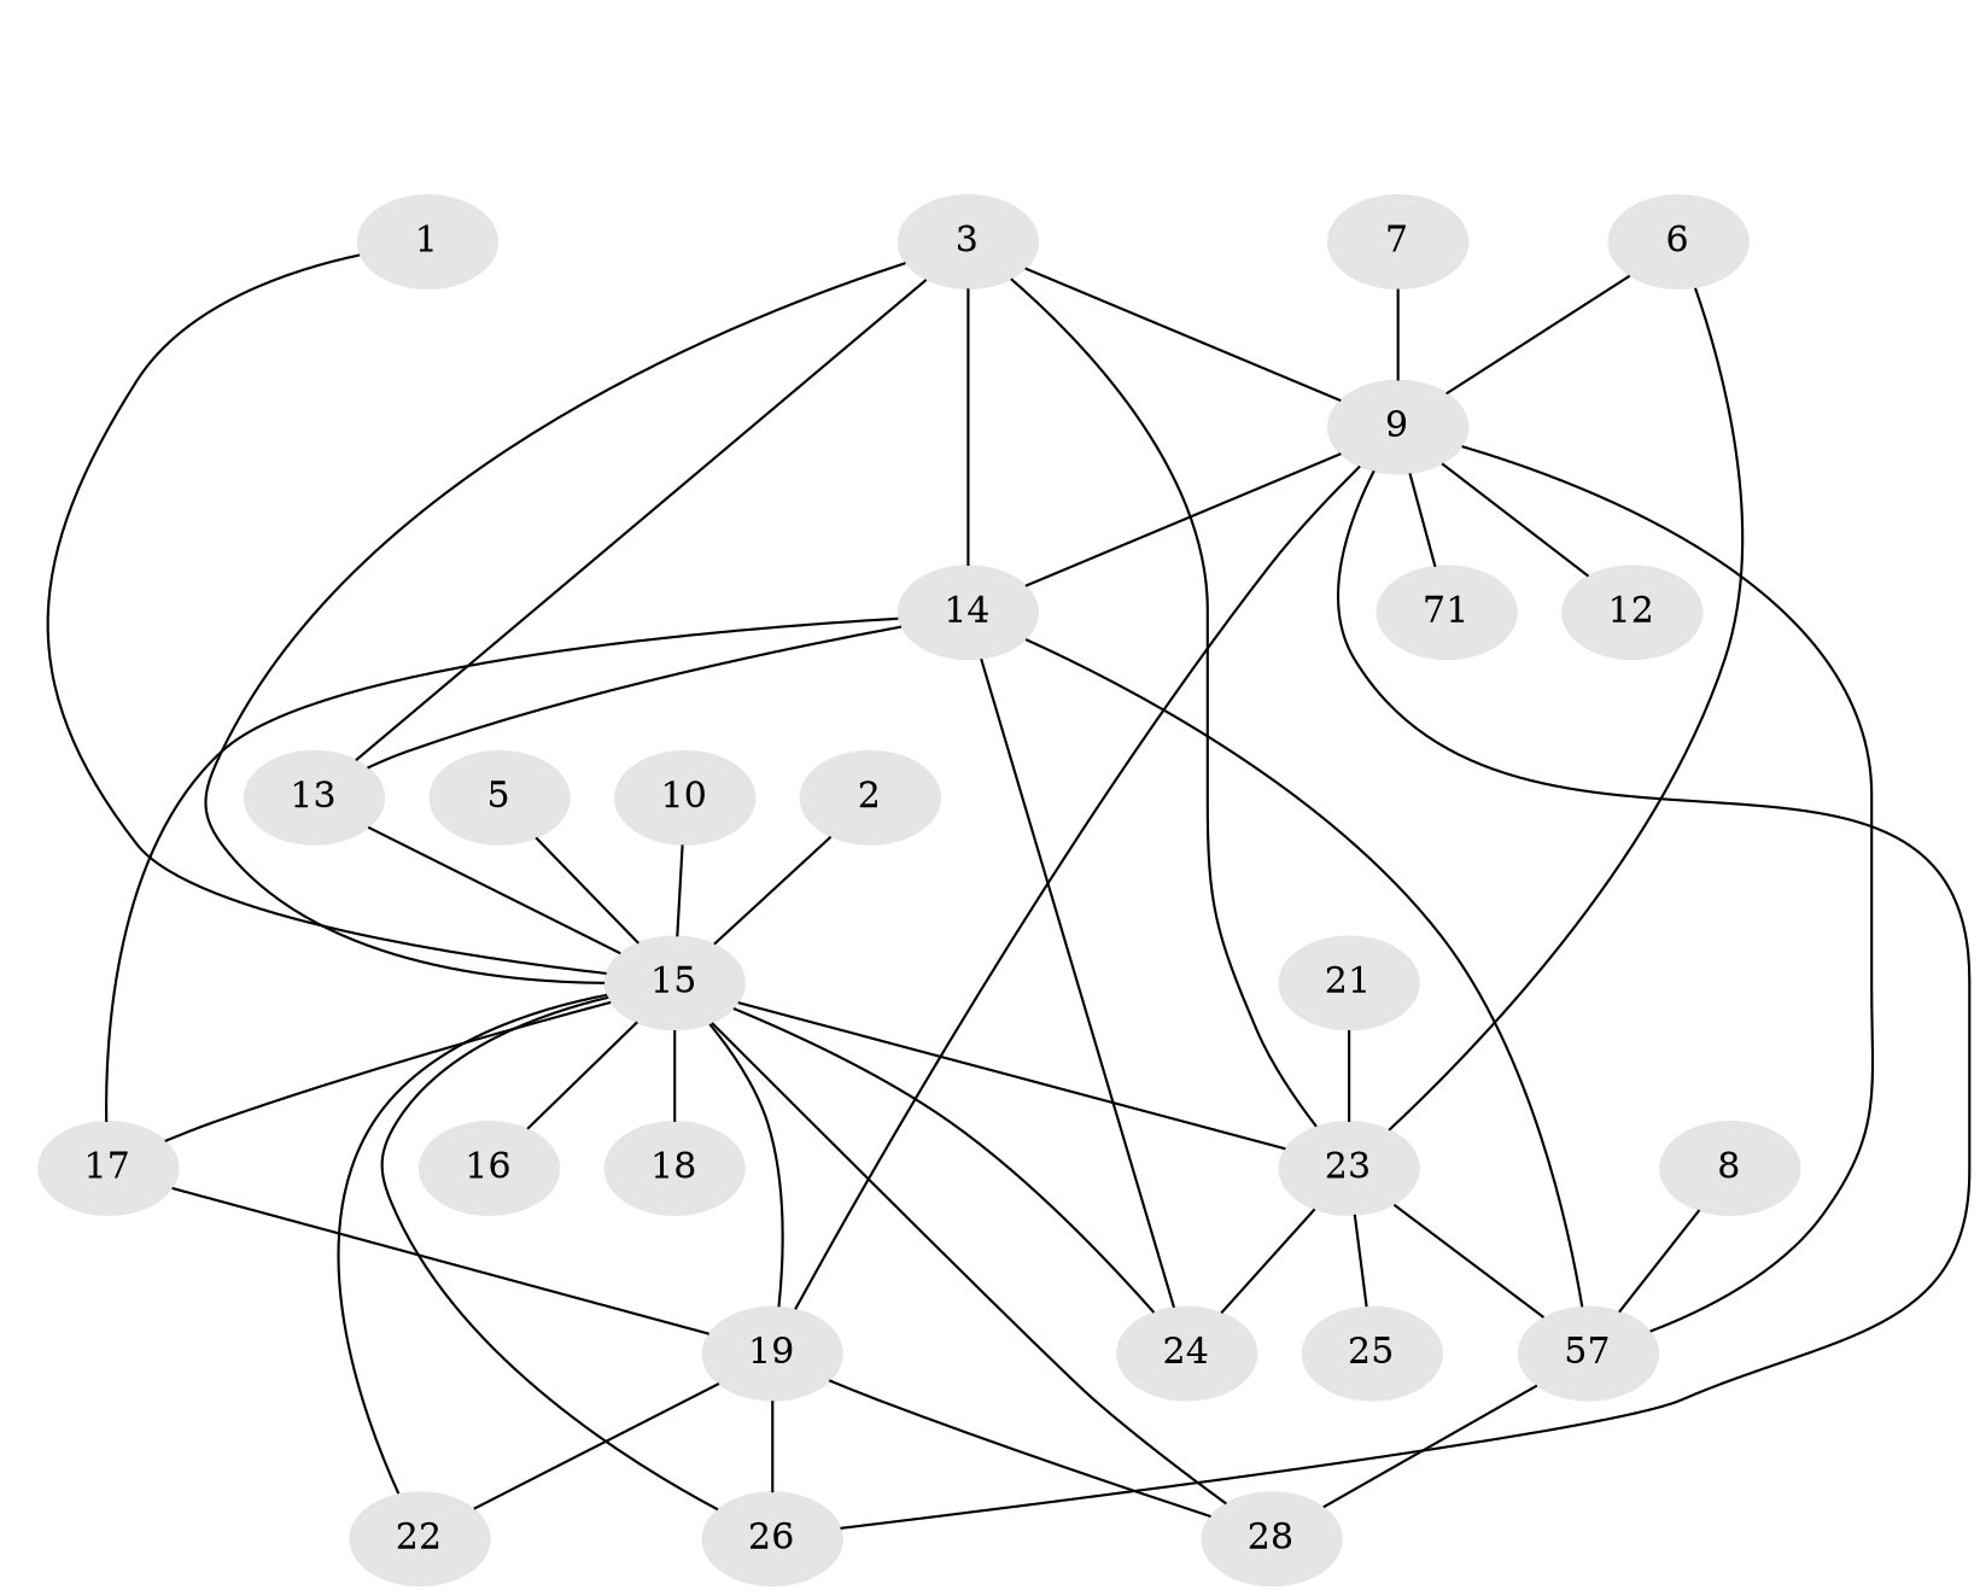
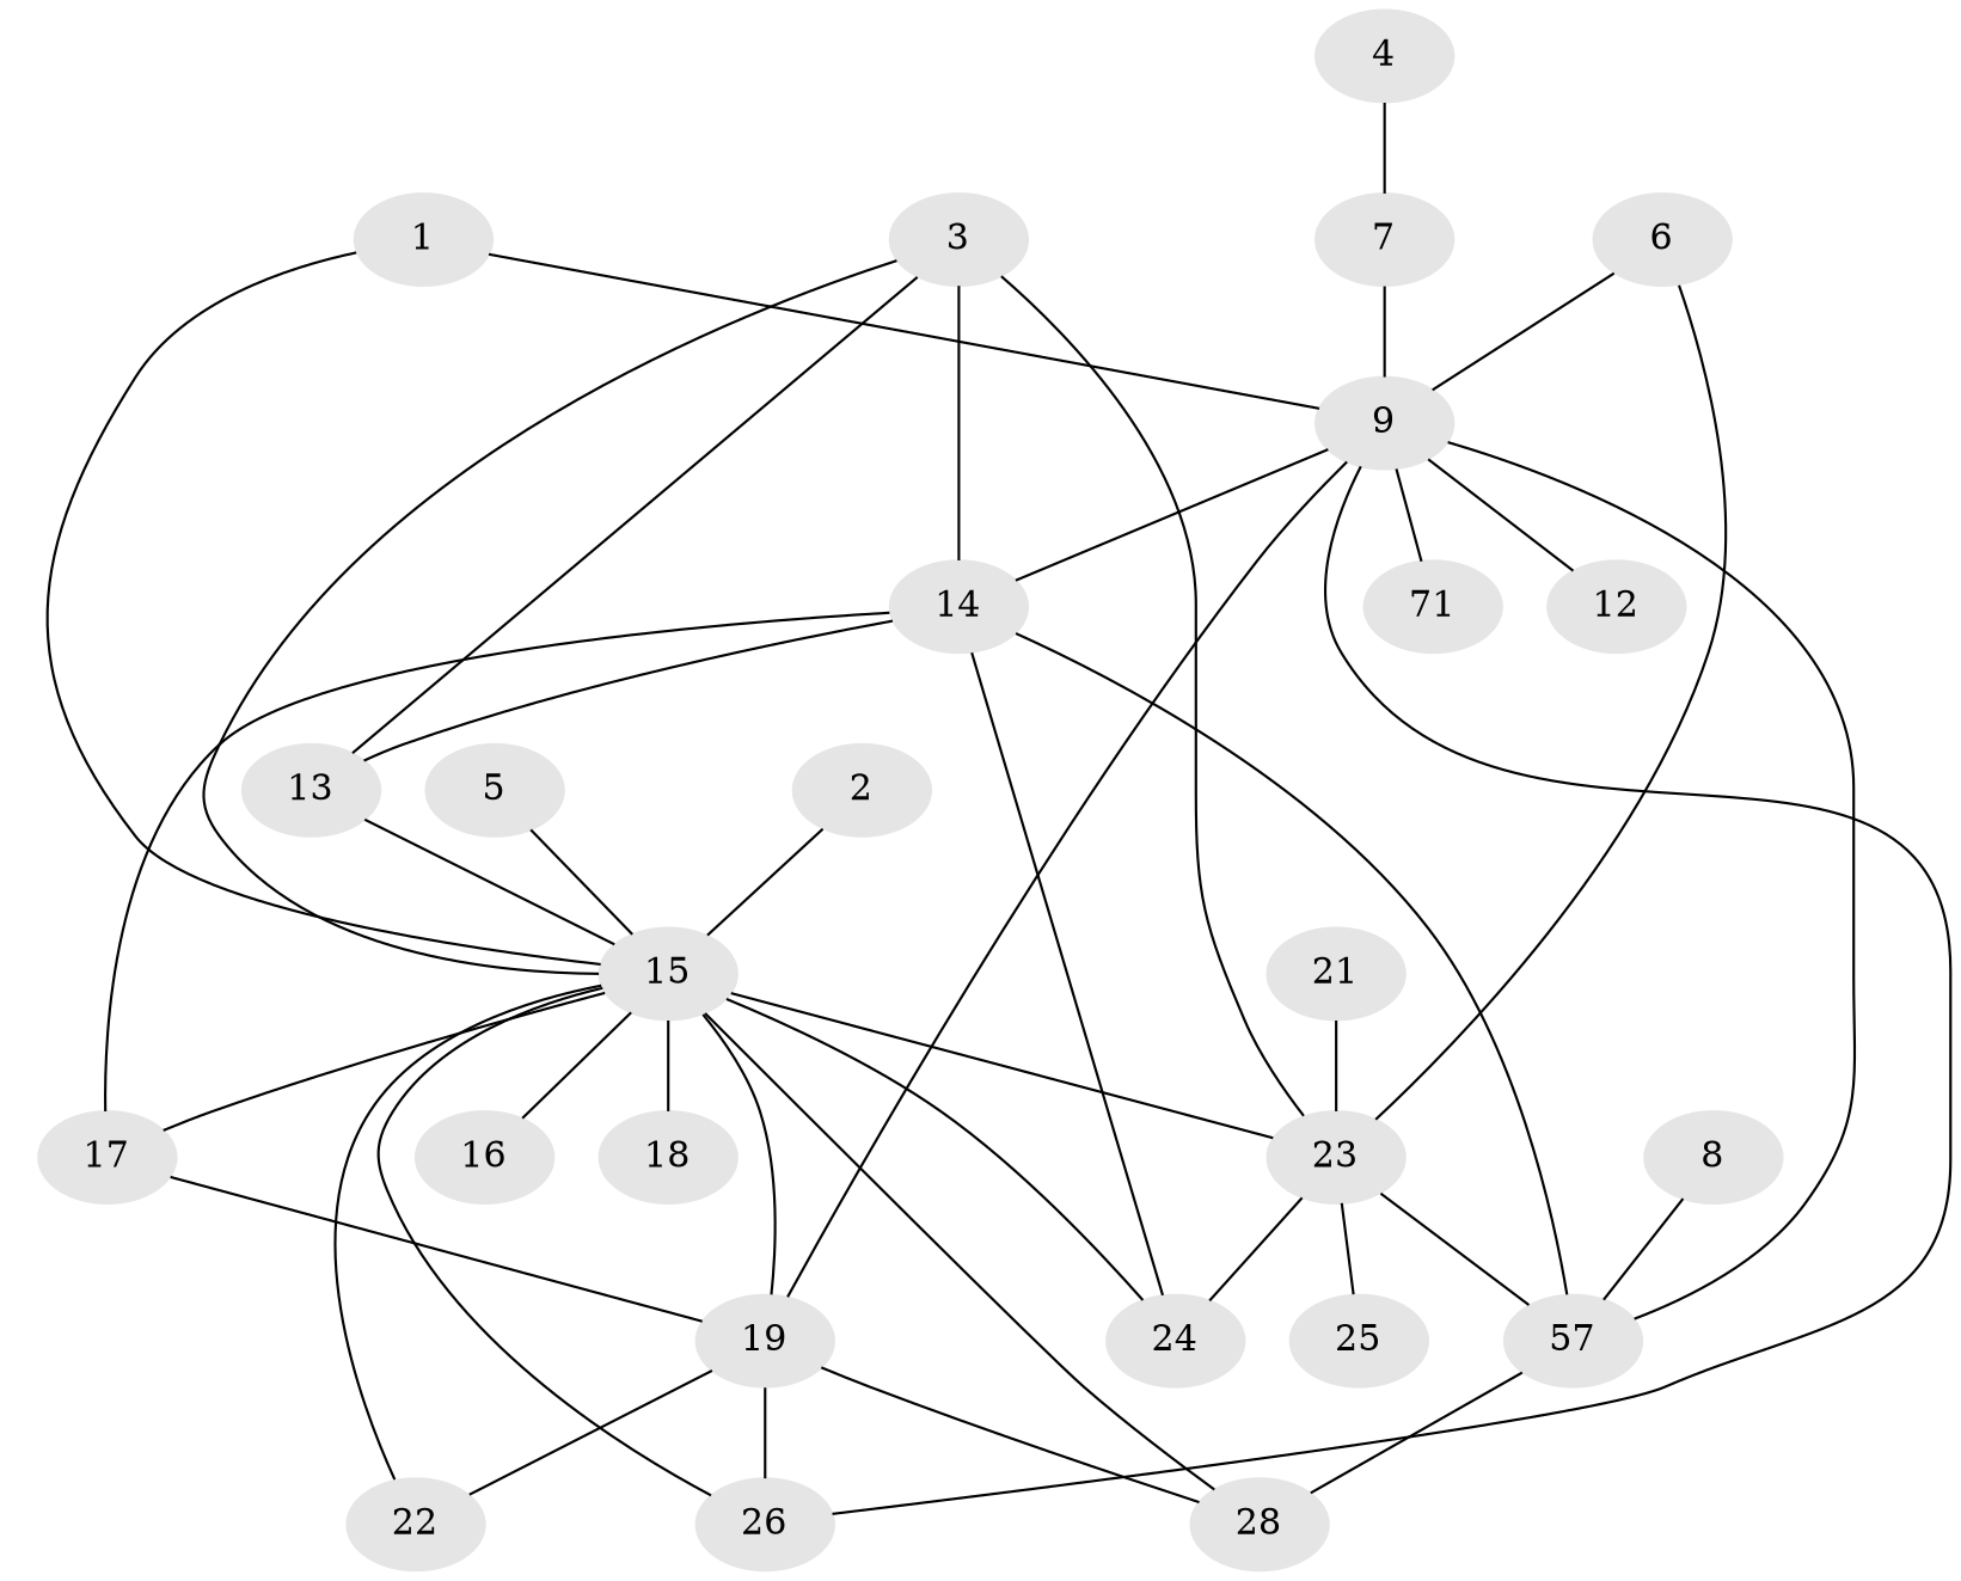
  graph {
    node [color=gray90 style=filled]
    edge [weight=1.0]
    1
    9
    15
    14
    19
    n6 [label=57]
    n7 [label=71]
    12
    26
    23
    17
    24
    16
    18
    22
    28
    2
    3
    13
    25
+   4
    7
    5
    6
    8
-   10
    21
-   3 -- 9
+   1 -- 9
    1 -- 15
    9 -- 14
    9 -- 19
    9 -- n6 [weight=2.0]
    9 -- n7
    9 -- 12
    9 -- 26
    15 -- 19
    15 -- 26
    15 -- 23 [weight=3.0]
    15 -- 17
    15 -- 24
    15 -- 16
    15 -- 18
    15 -- 22
    15 -- 28
    14 -- n6 [weight=2.0]
    14 -- 17
    14 -- 24
    14 -- 13
    19 -- 26
    19 -- 22
    19 -- 28
    n6 -- 28 [weight=2.0]
    23 -- n6
    23 -- 24
    23 -- 25
    17 -- 19
    2 -- 15
    3 -- 15
    3 -- 14
    3 -- 23
    3 -- 13
    13 -- 15
+   4 -- 7
    7 -- 9
    5 -- 15
    6 -- 9
    6 -- 23
    8 -- n6
-   10 -- 15
    21 -- 23
  }
